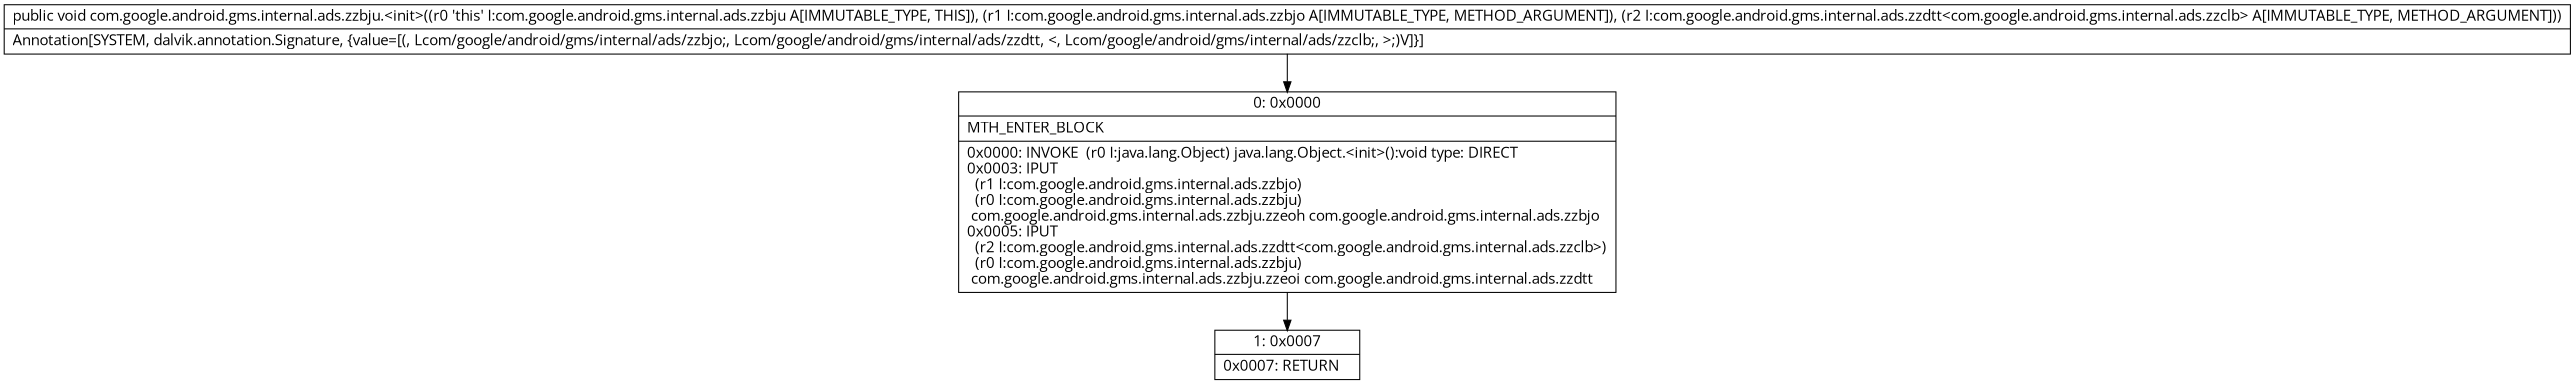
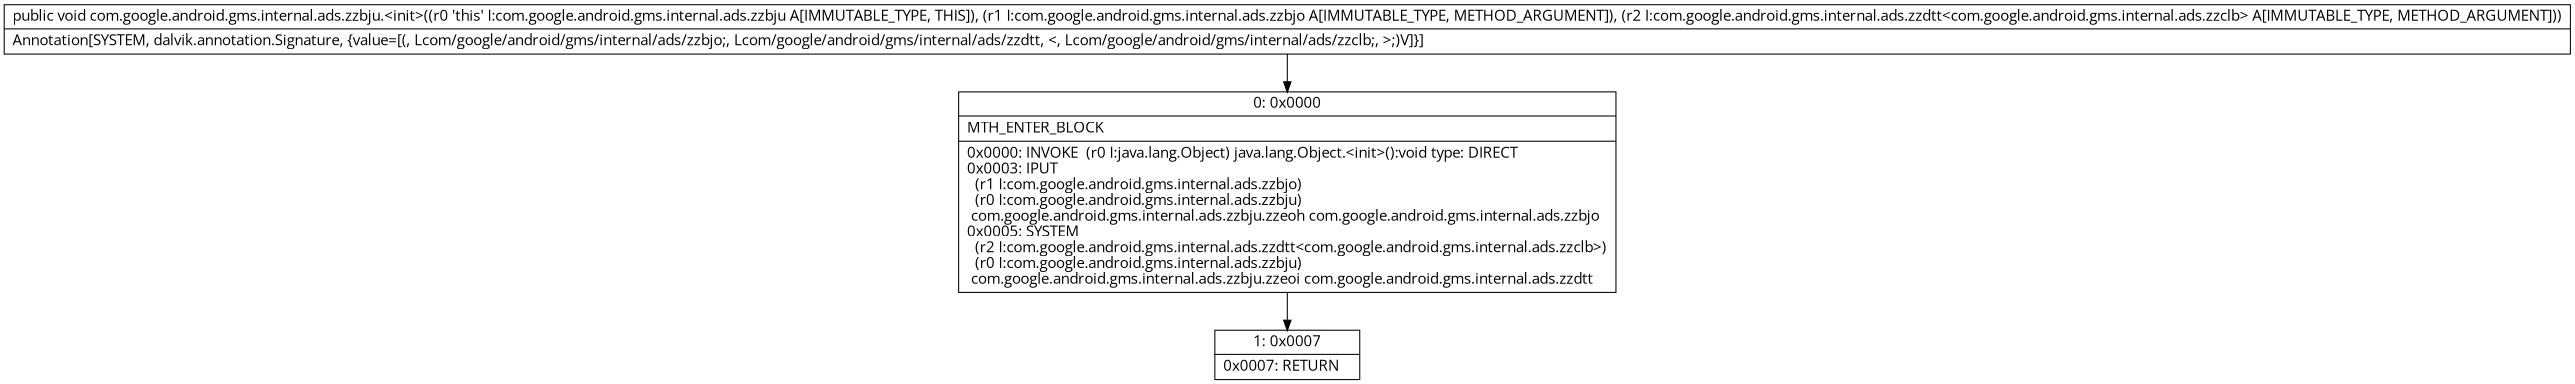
  digraph {
    fontname="Open Sans"
    node [shape=record fontname="Open Sans"]
    edge [fontname="Open Sans"]
-   n1 [label="{0\:\ 0x0000|MTH_ENTER_BLOCK\l|0x0000: INVOKE  (r0 I:java.lang.Object) java.lang.Object.\<init\>():void type: DIRECT \l0x0003: IPUT  \l  (r1 I:com.google.android.gms.internal.ads.zzbjo)\l  (r0 I:com.google.android.gms.internal.ads.zzbju)\l com.google.android.gms.internal.ads.zzbju.zzeoh com.google.android.gms.internal.ads.zzbjo \l0x0005: IPUT  \l  (r2 I:com.google.android.gms.internal.ads.zzdtt\<com.google.android.gms.internal.ads.zzclb\>)\l  (r0 I:com.google.android.gms.internal.ads.zzbju)\l com.google.android.gms.internal.ads.zzbju.zzeoi com.google.android.gms.internal.ads.zzdtt \l}"]
+   n1 [label="{0\:\ 0x0000|MTH_ENTER_BLOCK\l|0x0000: INVOKE  (r0 I:java.lang.Object) java.lang.Object.\<init\>():void type: DIRECT \l0x0003: IPUT  \l  (r1 I:com.google.android.gms.internal.ads.zzbjo)\l  (r0 I:com.google.android.gms.internal.ads.zzbju)\l com.google.android.gms.internal.ads.zzbju.zzeoh com.google.android.gms.internal.ads.zzbjo \l0x0005: SYSTEM  \l  (r2 I:com.google.android.gms.internal.ads.zzdtt\<com.google.android.gms.internal.ads.zzclb\>)\l  (r0 I:com.google.android.gms.internal.ads.zzbju)\l com.google.android.gms.internal.ads.zzbju.zzeoi com.google.android.gms.internal.ads.zzdtt \l}"]
    n2 [label="{1\:\ 0x0007|0x0007: RETURN   \l}"]
    n3 [label="{public void com.google.android.gms.internal.ads.zzbju.\<init\>((r0 'this' I:com.google.android.gms.internal.ads.zzbju A[IMMUTABLE_TYPE, THIS]), (r1 I:com.google.android.gms.internal.ads.zzbjo A[IMMUTABLE_TYPE, METHOD_ARGUMENT]), (r2 I:com.google.android.gms.internal.ads.zzdtt\<com.google.android.gms.internal.ads.zzclb\> A[IMMUTABLE_TYPE, METHOD_ARGUMENT]))  | Annotation[SYSTEM, dalvik.annotation.Signature, \{value=[(, Lcom\/google\/android\/gms\/internal\/ads\/zzbjo;, Lcom\/google\/android\/gms\/internal\/ads\/zzdtt, \<, Lcom\/google\/android\/gms\/internal\/ads\/zzclb;, \>;)V]\}]\l}"]
    n1 -> n2
    n3 -> n1
  }
